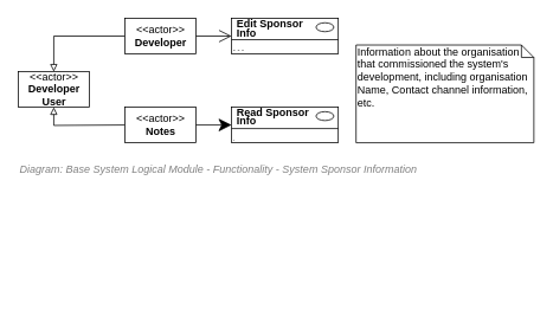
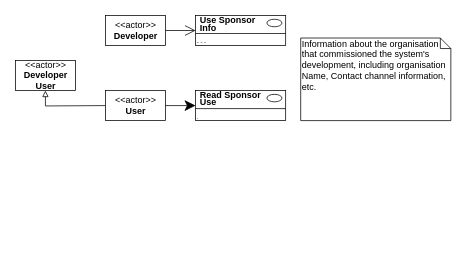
  <mxCell id="0" />
  <mxCell id="1" value="Notes" parent="0" />
  <mxCell id="2" value="Information about the organisation that commissioned the system's development, including organisation Name, Contact channel information, etc." style="shape=note;whiteSpace=wrap;html=1;size=14;verticalAlign=top;align=left;spacingTop=-6;strokeWidth=1;fillColor=none;fontSize=12;" parent="1" vertex="1"><mxGeometry x="400" y="50" width="200" height="110" as="geometry" /></mxCell>
- <mxCell id="3" style="edgeStyle=orthogonalEdgeStyle;rounded=0;orthogonalLoop=1;jettySize=auto;html=1;endArrow=block;endFill=0;" edge="1" parent="1" source="4" target="5"><mxGeometry relative="1" as="geometry" /></mxCell>
  <mxCell id="4" value="&amp;lt;&amp;lt;actor&amp;gt;&amp;gt;&lt;br&gt;&lt;b&gt;Developer&lt;br&gt;&lt;/b&gt;" style="text;html=1;align=center;verticalAlign=middle;dashed=0;fillColor=#ffffff;strokeColor=#000000;" vertex="1" parent="1"><mxGeometry x="140" y="20" width="80" height="40" as="geometry" /></mxCell>
  <mxCell id="5" value="&amp;lt;&amp;lt;actor&amp;gt;&amp;gt;&lt;br&gt;&lt;b&gt;Developer&lt;br&gt;User&lt;br&gt;&lt;/b&gt;" style="text;html=1;align=center;verticalAlign=middle;dashed=0;fillColor=#ffffff;strokeColor=#000000;" vertex="1" parent="1"><mxGeometry x="20" y="80" width="80" height="40" as="geometry" /></mxCell>
  <mxCell id="6" value="" style="fontStyle=1;align=left;verticalAlign=top;childLayout=stackLayout;horizontal=1;horizontalStack=0;resizeParent=1;resizeParentMax=0;resizeLast=0;marginBottom=0;" vertex="1" parent="1"><mxGeometry x="260" y="20" width="120" height="40" as="geometry" /></mxCell>
- <mxCell id="7" value="&lt;p style=&quot;line-height: 0.9;&quot;&gt;Edit Sponsor &lt;br&gt;Info&lt;/p&gt;" style="html=1;align=left;spacingLeft=4;verticalAlign=middle;strokeColor=none;fillColor=none;fontStyle=1;spacingTop=2;" vertex="1" parent="6"><mxGeometry width="120" height="20" as="geometry" /></mxCell>
+ <mxCell id="7" value="&lt;p style=&quot;line-height: 0.9;&quot;&gt;Use Sponsor &lt;br&gt;Info&lt;/p&gt;" style="html=1;align=left;spacingLeft=4;verticalAlign=middle;strokeColor=none;fillColor=none;fontStyle=1;spacingTop=2;" vertex="1" parent="6"><mxGeometry width="120" height="20" as="geometry" /></mxCell>
  <mxCell id="8" value="" style="shape=ellipse;" vertex="1" parent="7"><mxGeometry x="1" width="20" height="10" relative="1" as="geometry"><mxPoint x="-25" y="5" as="offset" /></mxGeometry></mxCell>
  <mxCell id="9" value="" style="line;strokeWidth=1;fillColor=none;align=left;verticalAlign=middle;spacingTop=-1;spacingLeft=3;spacingRight=3;rotatable=0;labelPosition=right;points=[];portConstraint=eastwest;" vertex="1" parent="6"><mxGeometry y="20" width="120" height="8" as="geometry" /></mxCell>
  <mxCell id="10" value="- - -" style="html=1;align=left;spacingLeft=4;verticalAlign=top;strokeColor=none;fillColor=none;fontSize=8;spacing=-2;" vertex="1" parent="6"><mxGeometry y="28" width="120" height="12" as="geometry" /></mxCell>
  <mxCell id="11" value="" style="endArrow=open;endFill=1;endSize=12;html=1;strokeColor=#000000;fontSize=10;entryX=0;entryY=0.5;entryDx=0;entryDy=0;" edge="1" parent="1"><mxGeometry width="160" relative="1" as="geometry"><mxPoint x="220" y="40" as="sourcePoint" /><mxPoint x="260" y="40" as="targetPoint" /></mxGeometry></mxCell>
  <mxCell id="12" style="edgeStyle=orthogonalEdgeStyle;rounded=0;orthogonalLoop=1;jettySize=auto;html=1;entryX=0.5;entryY=1;entryDx=0;entryDy=0;endArrow=block;endFill=0;" edge="1" parent="1" target="5"><mxGeometry relative="1" as="geometry"><mxPoint x="140" y="140" as="sourcePoint" /><mxPoint x="100" y="140" as="targetPoint" /></mxGeometry></mxCell>
- <mxCell id="13" value="&amp;lt;&amp;lt;actor&amp;gt;&amp;gt;&lt;br&gt;&lt;b&gt;Notes&lt;br&gt;&lt;/b&gt;" style="text;html=1;align=center;verticalAlign=middle;dashed=0;fillColor=#ffffff;strokeColor=#000000;" vertex="1" parent="1"><mxGeometry x="140" y="120" width="80" height="40" as="geometry" /></mxCell>
+ <mxCell id="13" value="&amp;lt;&amp;lt;actor&amp;gt;&amp;gt;&lt;br&gt;&lt;b&gt;User&lt;br&gt;&lt;/b&gt;" style="text;html=1;align=center;verticalAlign=middle;dashed=0;fillColor=#ffffff;strokeColor=#000000;" vertex="1" parent="1"><mxGeometry x="140" y="120" width="80" height="40" as="geometry" /></mxCell>
  <mxCell id="14" value="" style="fontStyle=1;align=left;verticalAlign=top;childLayout=stackLayout;horizontal=1;horizontalStack=0;resizeParent=1;resizeParentMax=0;resizeLast=0;marginBottom=0;" vertex="1" parent="1"><mxGeometry x="260" y="120" width="120" height="40" as="geometry" /></mxCell>
- <mxCell id="15" value="&lt;p style=&quot;line-height: 0.8;&quot;&gt;Read Sponsor&lt;br&gt;Info&lt;/p&gt;" style="html=1;align=left;spacingLeft=4;verticalAlign=middle;strokeColor=none;fillColor=none;fontStyle=1;spacingTop=2;" vertex="1" parent="14"><mxGeometry width="120" height="20" as="geometry" /></mxCell>
+ <mxCell id="15" value="&lt;p style=&quot;line-height: 0.8;&quot;&gt;Read Sponsor&lt;br&gt;Use&lt;/p&gt;" style="html=1;align=left;spacingLeft=4;verticalAlign=middle;strokeColor=none;fillColor=none;fontStyle=1;spacingTop=2;" vertex="1" parent="14"><mxGeometry width="120" height="20" as="geometry" /></mxCell>
  <mxCell id="16" value="" style="shape=ellipse;" vertex="1" parent="15"><mxGeometry x="1" width="20" height="10" relative="1" as="geometry"><mxPoint x="-25" y="5" as="offset" /></mxGeometry></mxCell>
  <mxCell id="17" value="" style="line;strokeWidth=1;fillColor=none;align=left;verticalAlign=middle;spacingTop=-1;spacingLeft=3;spacingRight=3;rotatable=0;labelPosition=right;points=[];portConstraint=eastwest;" vertex="1" parent="14"><mxGeometry y="20" width="120" height="8" as="geometry" /></mxCell>
  <mxCell id="18" value="." style="html=1;align=left;spacingLeft=4;verticalAlign=top;strokeColor=none;fillColor=none;fontSize=8;spacing=-2;" vertex="1" parent="14"><mxGeometry y="28" width="120" height="12" as="geometry" /></mxCell>
  <mxCell id="19" value="" style="endArrow=classic;endFill=1;endSize=12;html=1;strokeColor=#000000;fontSize=10;entryX=0;entryY=1;entryDx=0;entryDy=0;exitX=1;exitY=0.5;exitDx=0;exitDy=0;" edge="1" parent="1" source="13" target="15"><mxGeometry width="160" relative="1" as="geometry"><mxPoint x="230" y="140" as="sourcePoint" /><mxPoint x="270" y="140" as="targetPoint" /></mxGeometry></mxCell>
  <mxCell id="20" value="Diagram/Use Cases" parent="0" />
  <mxCell id="21" value="Title/Diagram" parent="0" />
- <mxCell id="22" value="&lt;font style=&quot;font-size: 12px&quot;&gt;Diagram: Base System Logical Module -&amp;nbsp;Functionality -&amp;nbsp;System Sponsor Information&lt;/font&gt;" style="text;strokeColor=none;fillColor=none;html=1;fontSize=12;fontStyle=2;verticalAlign=middle;align=left;shadow=0;glass=0;comic=0;opacity=30;fontColor=#808080;" parent="21" vertex="1"><mxGeometry x="20" y="180" width="520" height="20" as="geometry" /></mxCell>
  <mxCell id="23" value="About" parent="0" />
  <mxCell id="24" value="" style="shape=image;html=1;verticalAlign=top;verticalLabelPosition=bottom;labelBackgroundColor=#ffffff;imageAspect=0;aspect=fixed;image=https://cdn1.iconfinder.com/data/icons/hawcons/32/699014-icon-28-information-128.png;shadow=0;dashed=0;fontFamily=Helvetica;fontSize=12;fontColor=#000000;align=center;strokeColor=#000000;fillColor=#505050;dashPattern=1 1;" parent="23" vertex="1"><mxGeometry x="560" y="320" width="20" height="20" as="geometry" /></mxCell>
